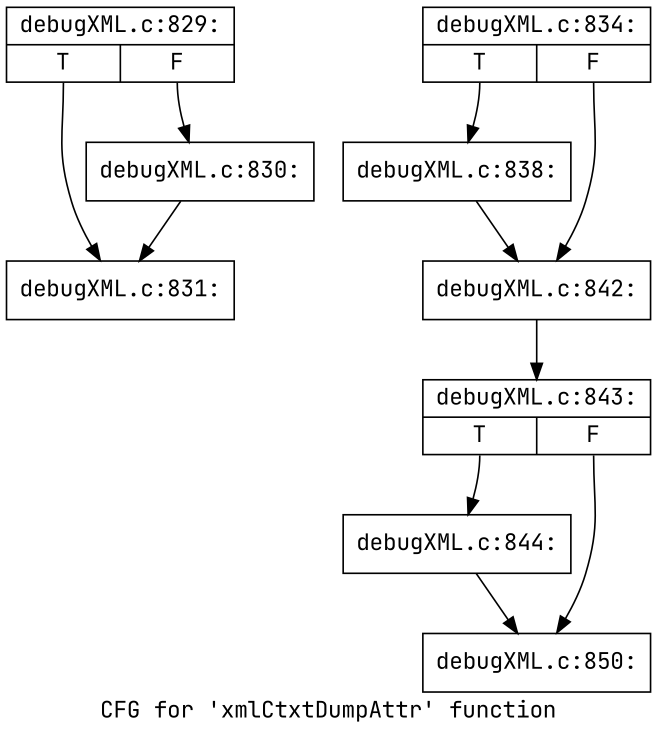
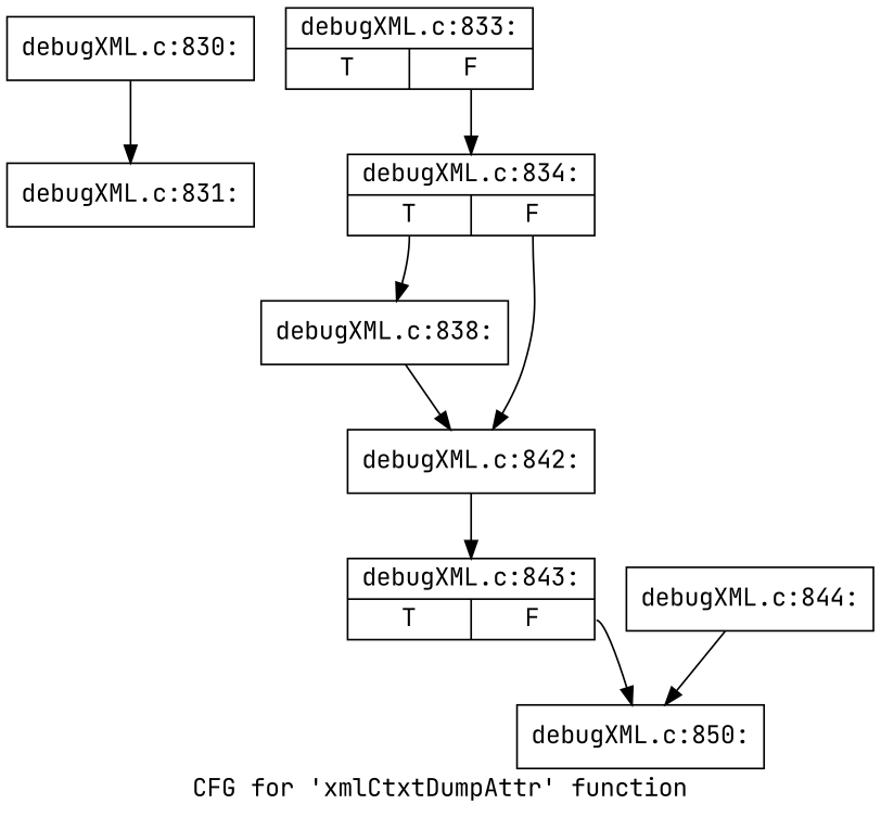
  digraph {
    fontname="JetBrains Mono"
    label="CFG for 'xmlCtxtDumpAttr' function"
    node [fontname="JetBrains Mono" shape=record]
    edge [fontname="JetBrains Mono"]
-   n1 [label="{debugXML.c:829:|{<s0>T|<s1>F}}"]
    n2 [label="{debugXML.c:831:}"]
    n3 [label="{debugXML.c:830:}"]
+   n4 [label="{debugXML.c:833:|{<s0>T|<s1>F}}"]
    n5 [label="{debugXML.c:834:|{<s0>T|<s1>F}}"]
    n6 [label="{debugXML.c:843:|{<s0>T|<s1>F}}"]
    n7 [label="{debugXML.c:844:}"]
    n8 [label="{debugXML.c:850:}"]
    n9 [label="{debugXML.c:838:}"]
    n10 [label="{debugXML.c:842:}"]
-   n1 -> n2 [tailport=s0]
-   n1 -> n3 [tailport=s1]
    n3 -> n2
+   n4 -> n5 [tailport=s1]
    n5 -> n9 [tailport=s0]
    n5 -> n10 [tailport=s1]
-   n6 -> n7 [tailport=s0]
    n6 -> n8 [tailport=s1]
    n7 -> n8
    n9 -> n10
    n10 -> n6
  }
